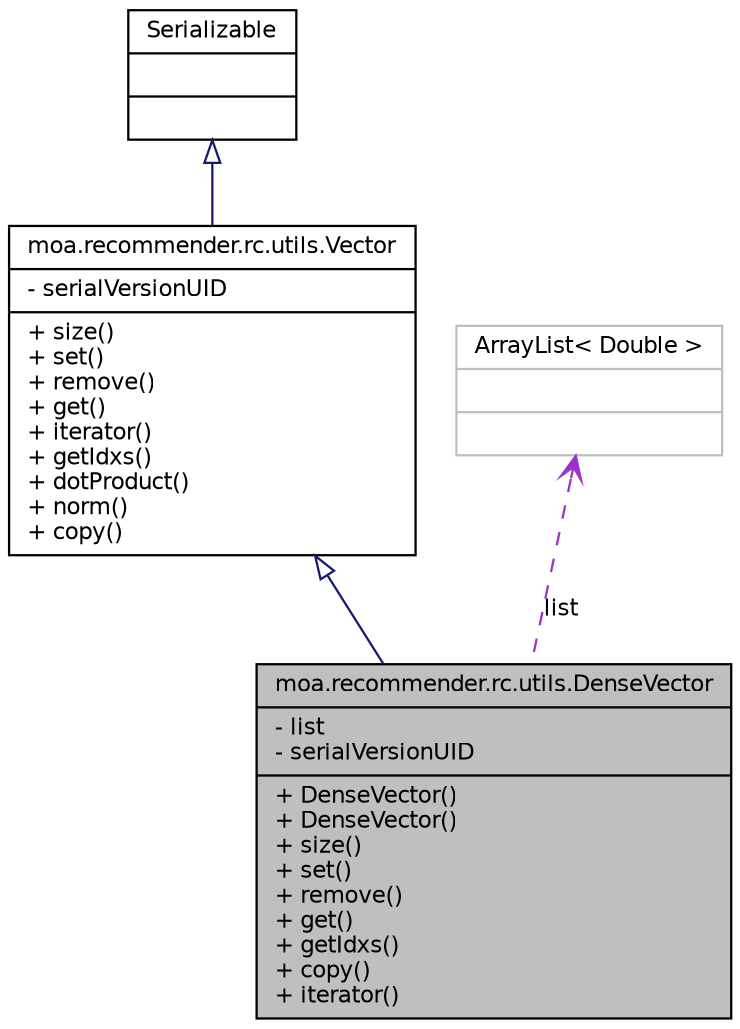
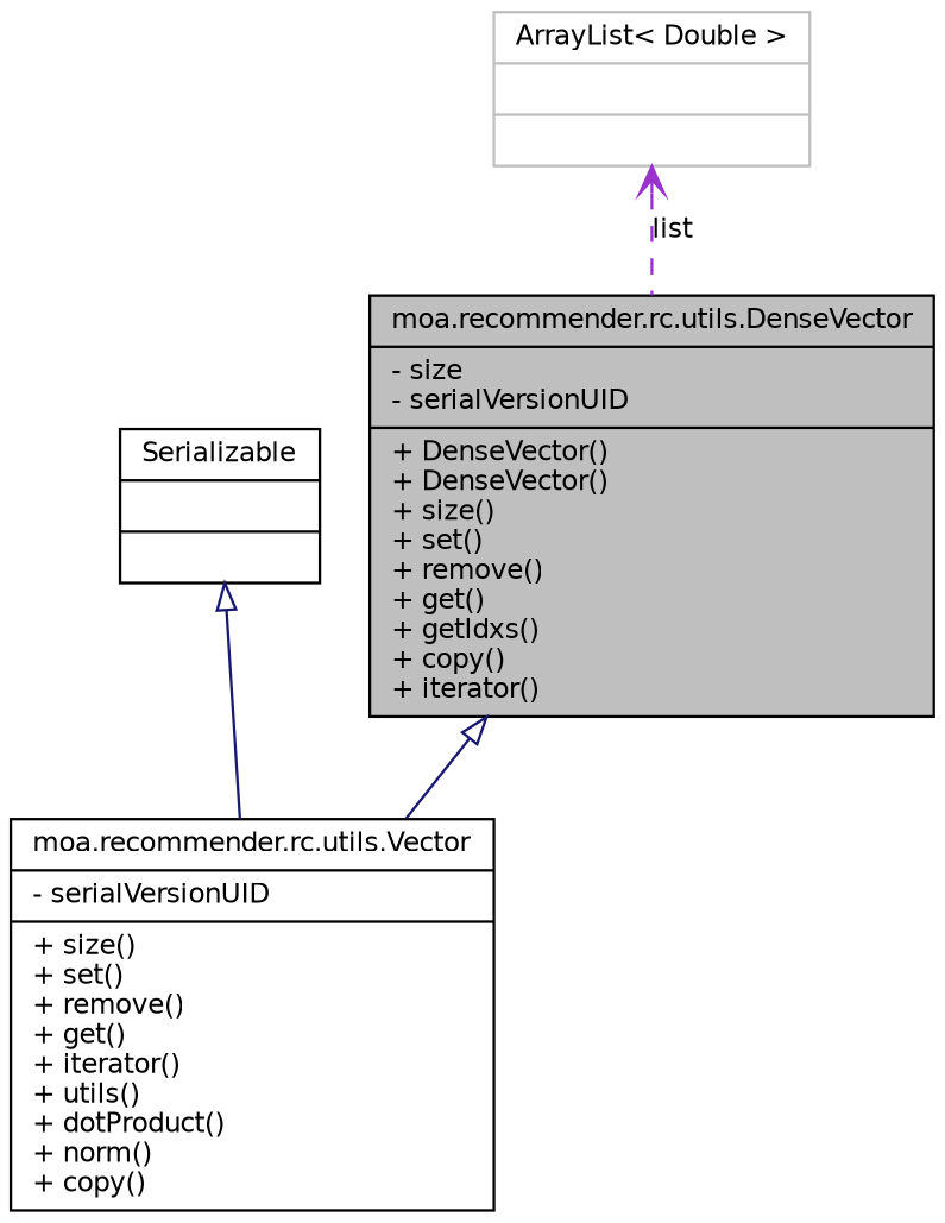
  digraph {
    node [color=black fillcolor=white fontname=Helvetica fontsize=10 shape=record style=filled]
    edge [arrowtail=empty color=midnightblue dir=back fontname=Helvetica fontsize=10 labelfontname=Helvetica labelfontsize=10 style=solid]
-   n1 [fillcolor=grey75 fontcolor=black height=0.2 label="{moa.recommender.rc.utils.DenseVector\n|- list\l- serialVersionUID\l|+ DenseVector()\l+ DenseVector()\l+ size()\l+ set()\l+ remove()\l+ get()\l+ getIdxs()\l+ copy()\l+ iterator()\l}" width=0.4]
-   n2 [height=0.2 label="{moa.recommender.rc.utils.Vector\n|- serialVersionUID\l|+ size()\l+ set()\l+ remove()\l+ get()\l+ iterator()\l+ getIdxs()\l+ dotProduct()\l+ norm()\l+ copy()\l}" width=0.4]
+   n1 [fillcolor=grey75 fontcolor=black height=0.2 label="{moa.recommender.rc.utils.DenseVector\n|- size\l- serialVersionUID\l|+ DenseVector()\l+ DenseVector()\l+ size()\l+ set()\l+ remove()\l+ get()\l+ getIdxs()\l+ copy()\l+ iterator()\l}" width=0.4]
+   n2 [height=0.2 label="{moa.recommender.rc.utils.Vector\n|- serialVersionUID\l|+ size()\l+ set()\l+ remove()\l+ get()\l+ iterator()\l+ utils()\l+ dotProduct()\l+ norm()\l+ copy()\l}" width=0.4]
    n3 [height=0.2 label="{Serializable\n||}" width=0.4]
    n4 [color=grey75 height=0.2 label="{ArrayList\< Double \>\n||}" width=0.4]
-   n2 -> n1
+   n1 -> n2
    n3 -> n2
    n4 -> n1 [arrowtail=open color=darkorchid3 label=list style=dashed]
  }
